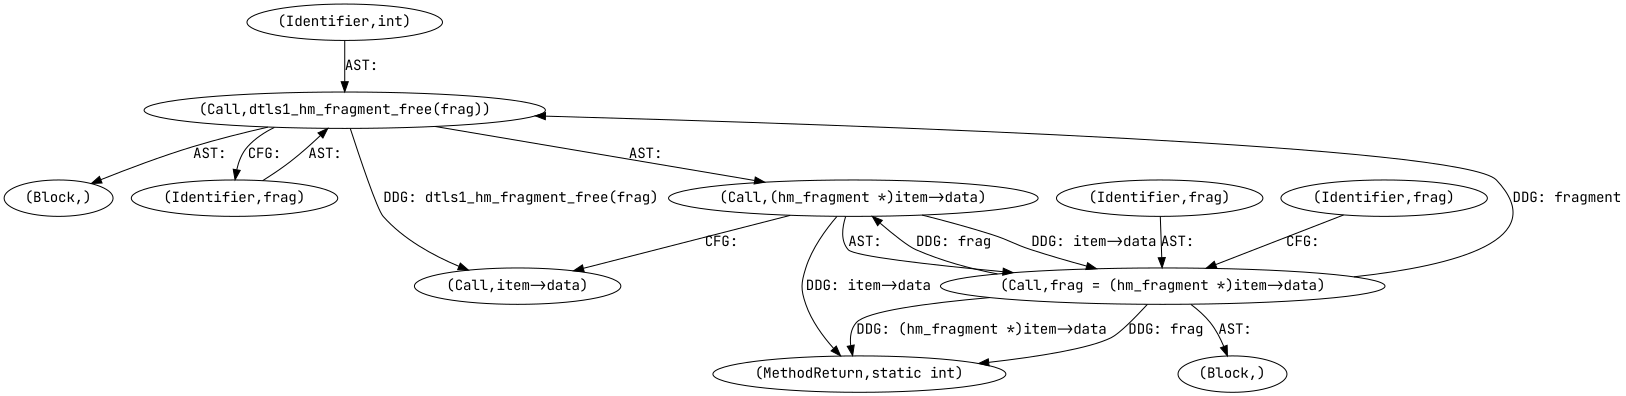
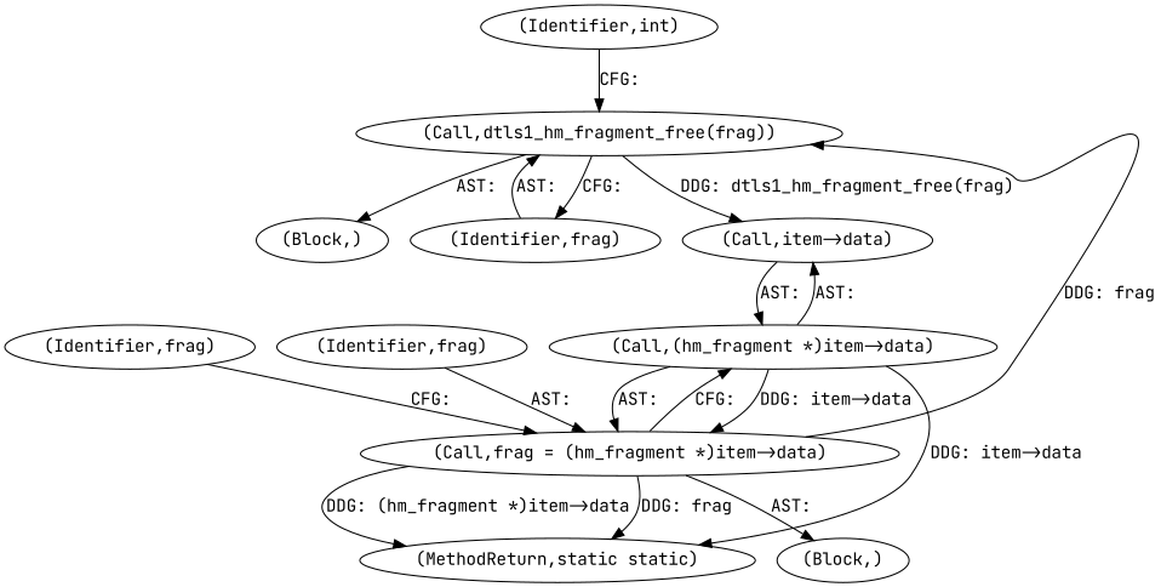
  digraph {
    fontname="JetBrains Mono"
    node [fontname="JetBrains Mono"]
    edge [fontname="JetBrains Mono"]
    n1 [label="(Call,dtls1_hm_fragment_free(frag))"]
    n2 [label="(Block,)"]
    n3 [label="(Identifier,frag)"]
    n4 [label="(Call,item->data)"]
-   n5 [label="(MethodReturn,static int)"]
+   n5 [label="(MethodReturn,static static)"]
    n6 [label="(Call,frag = (hm_fragment *)item->data)"]
    n7 [label="(Call,(hm_fragment *)item->data)"]
    n8 [label="(Block,)"]
    n9 [label="(Identifier,int)"]
    n10 [label="(Identifier,frag)"]
    n11 [label="(Identifier,frag)"]
    n1 -> n2 [label="AST: "]
    n1 -> n3 [label="CFG: "]
    n1 -> n4 [label="DDG: dtls1_hm_fragment_free(frag)"]
    n3 -> n1 [label="AST: "]
-   n1 -> n7 [label="AST: "]
-   n6 -> n1 [label="DDG: fragment"]
+   n4 -> n7 [label="AST: "]
+   n6 -> n1 [label="DDG: frag"]
    n6 -> n5 [label="DDG: frag"]
    n6 -> n5 [label="DDG: (hm_fragment *)item->data"]
-   n6 -> n7 [label="DDG: frag"]
+   n6 -> n7 [label="CFG: "]
    n6 -> n8 [label="AST: "]
-   n7 -> n4 [label="CFG: "]
+   n7 -> n4 [label="AST: "]
    n7 -> n5 [label="DDG: item->data"]
    n7 -> n6 [label="AST: "]
    n7 -> n6 [label="DDG: item->data"]
-   n9 -> n1 [label="AST: "]
+   n9 -> n1 [label="CFG: "]
    n10 -> n6 [label="AST: "]
    n11 -> n6 [label="CFG: "]
  }
